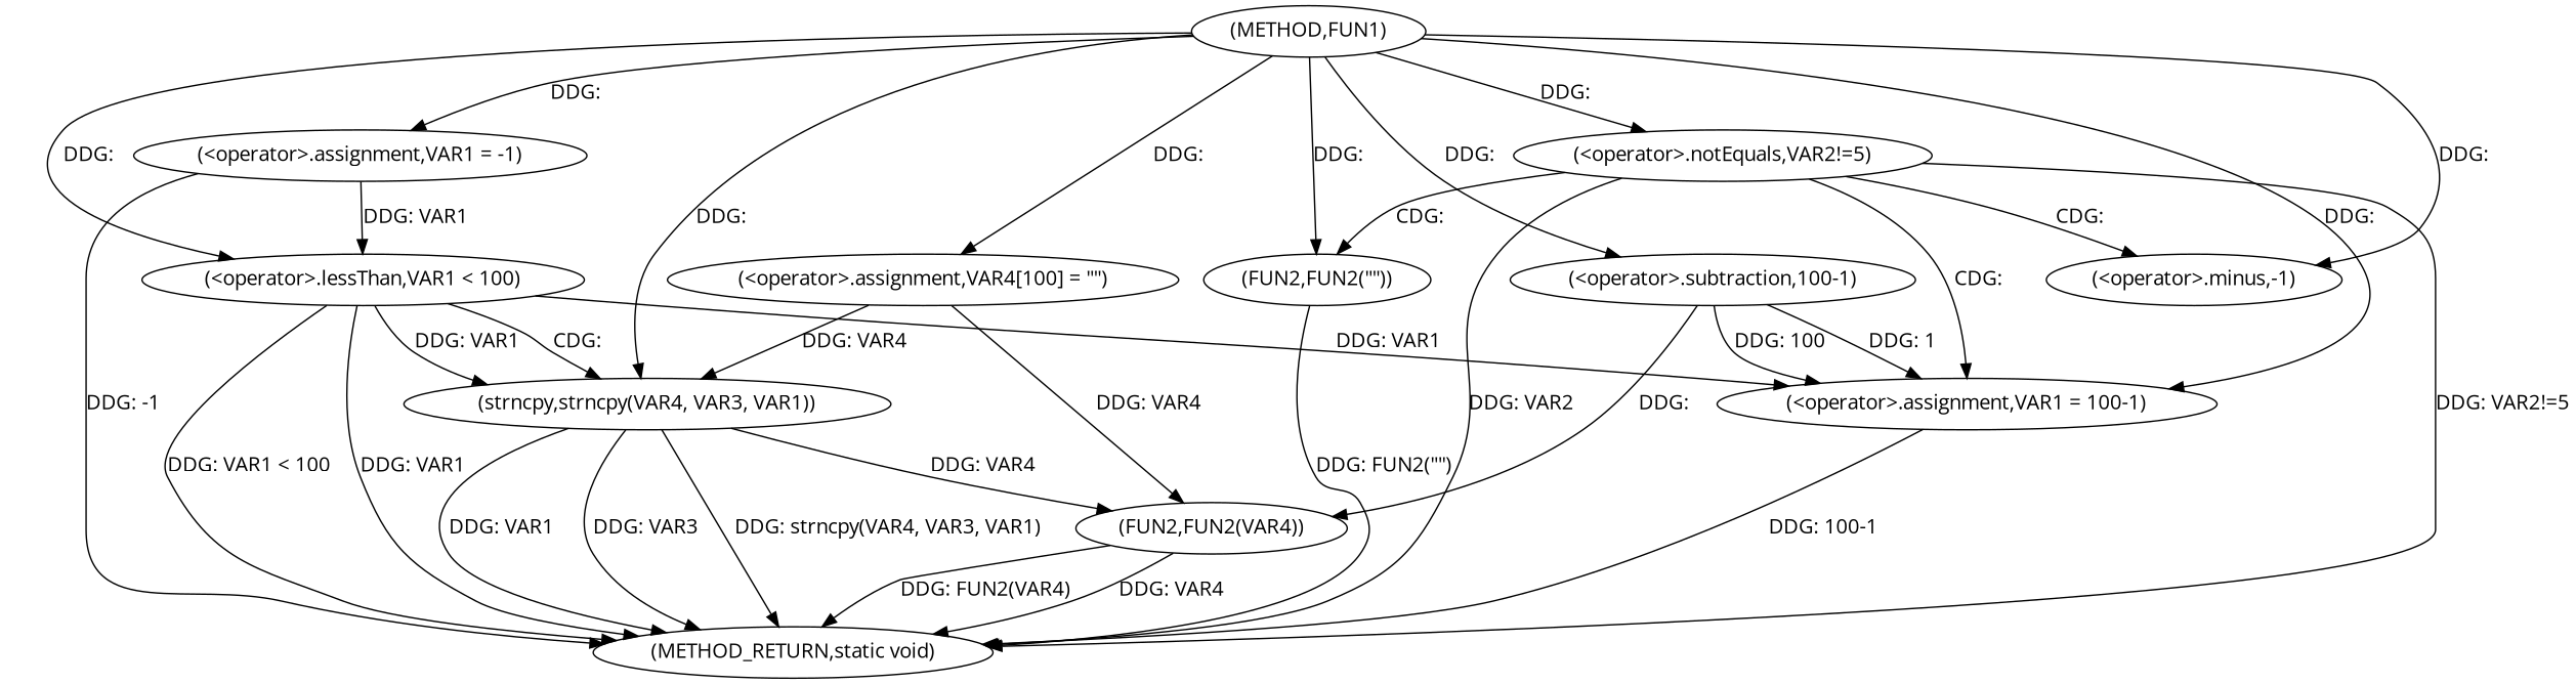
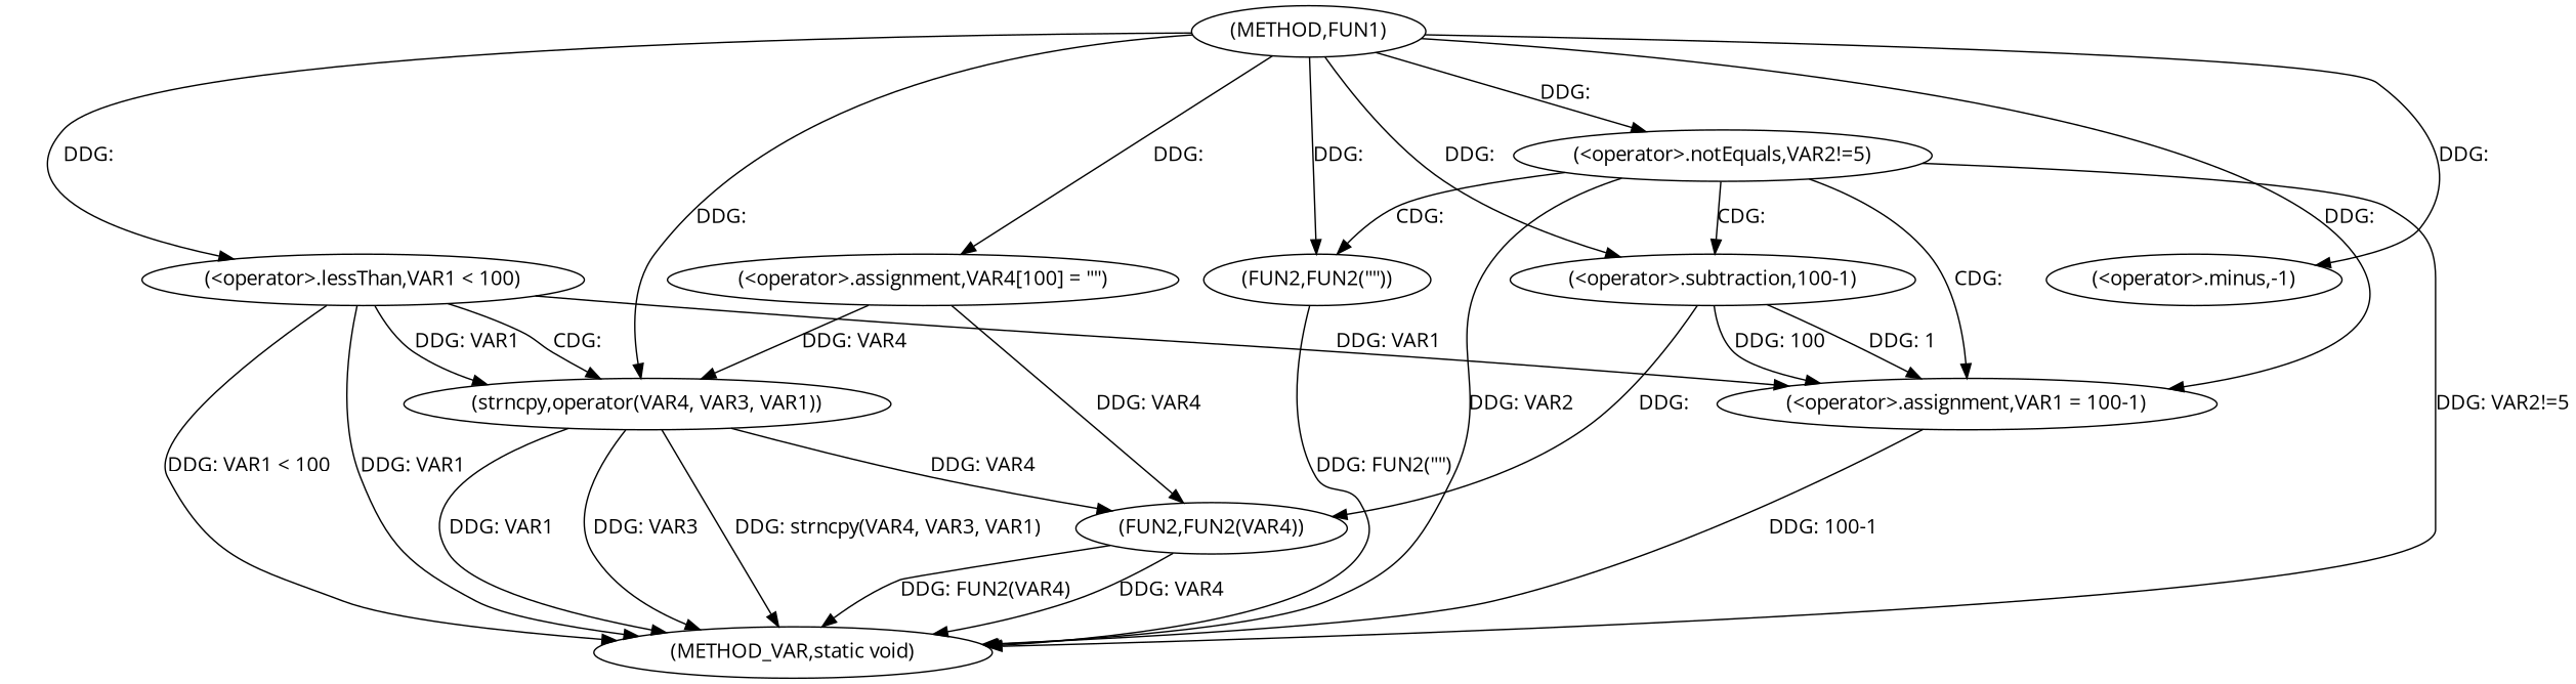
  digraph {
    fontname="Open Sans"
    node [fontname="Open Sans"]
    edge [fontname="Open Sans"]
    n1 [label="(METHOD,FUN1)"]
-   n2 [label="(<operator>.assignment,VAR1 = -1)"]
    n3 [label="(<operator>.minus,-1)"]
    n4 [label="(<operator>.notEquals,VAR2!=5)"]
    n5 [label="(FUN2,FUN2(\"\"))"]
    n6 [label="(<operator>.assignment,VAR1 = 100-1)"]
    n7 [label="(<operator>.subtraction,100-1)"]
    n8 [label="(<operator>.assignment,VAR4[100] = \"\")"]
    n9 [label="(<operator>.lessThan,VAR1 < 100)"]
-   n10 [label="(strncpy,strncpy(VAR4, VAR3, VAR1))"]
-   n11 [label="(METHOD_RETURN,static void)"]
+   n10 [label="(strncpy,operator(VAR4, VAR3, VAR1))"]
+   n11 [label="(METHOD_VAR,static void)"]
    n12 [label="(FUN2,FUN2(VAR4))"]
-   n1 -> n2 [label="DDG: "]
    n1 -> n3 [label="DDG: "]
    n1 -> n4 [label="DDG: "]
    n1 -> n5 [label="DDG: "]
    n1 -> n6 [label="DDG: "]
    n1 -> n7 [label="DDG: "]
    n1 -> n8 [label="DDG: "]
    n1 -> n9 [label="DDG: "]
    n1 -> n10 [label="DDG: "]
-   n2 -> n9 [label="DDG: VAR1"]
-   n2 -> n11 [label="DDG: -1"]
    n4 -> n5 [label="CDG: "]
    n4 -> n6 [label="CDG: "]
-   n4 -> n3 [label="CDG: "]
+   n4 -> n7 [label="CDG: "]
    n4 -> n11 [label="DDG: VAR2!=5"]
    n4 -> n11 [label="DDG: VAR2"]
    n5 -> n11 [label="DDG: FUN2(\"\")"]
    n6 -> n11 [label="DDG: 100-1"]
    n7 -> n6 [label="DDG: 100"]
    n7 -> n6 [label="DDG: 1"]
    n7 -> n12 [label="DDG: "]
    n8 -> n10 [label="DDG: VAR4"]
    n8 -> n12 [label="DDG: VAR4"]
    n9 -> n6 [label="DDG: VAR1"]
    n9 -> n10 [label="DDG: VAR1"]
    n9 -> n10 [label="CDG: "]
    n9 -> n11 [label="DDG: VAR1 < 100"]
    n9 -> n11 [label="DDG: VAR1"]
    n10 -> n11 [label="DDG: strncpy(VAR4, VAR3, VAR1)"]
    n10 -> n11 [label="DDG: VAR1"]
    n10 -> n11 [label="DDG: VAR3"]
    n10 -> n12 [label="DDG: VAR4"]
    n12 -> n11 [label="DDG: FUN2(VAR4)"]
    n12 -> n11 [label="DDG: VAR4"]
  }
